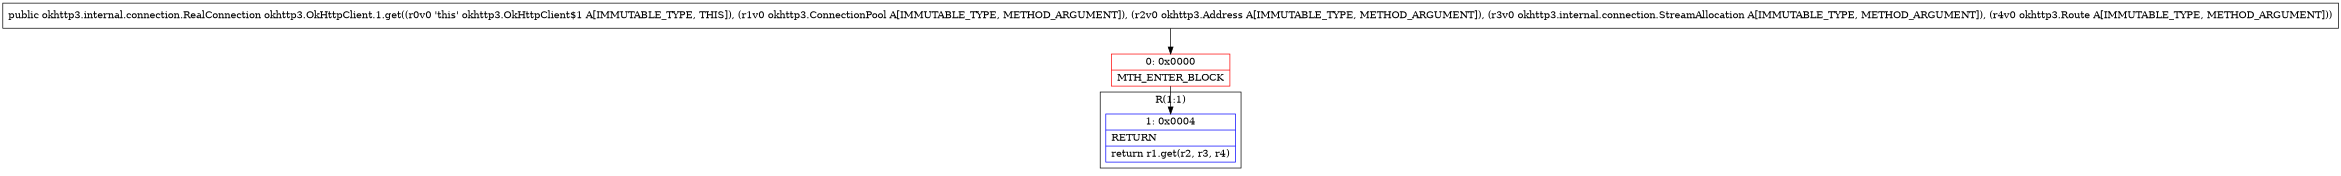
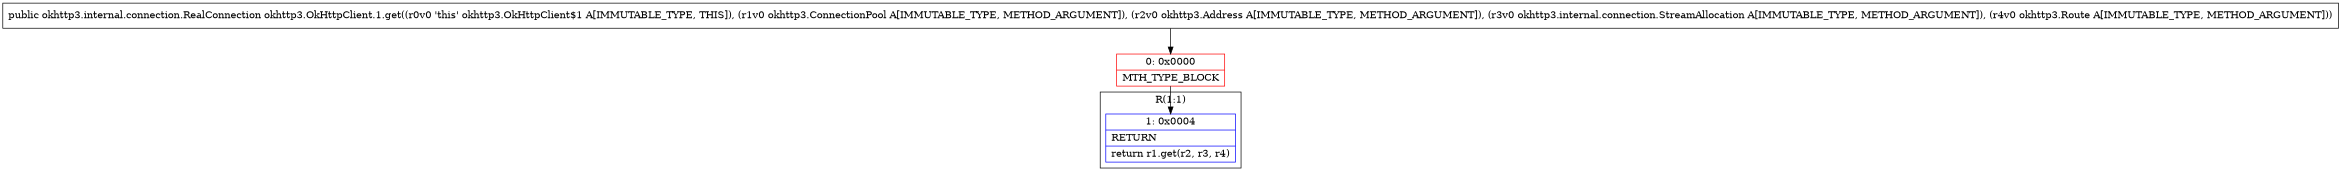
  digraph {
    node [shape=record]
    edge [style=solid]
    n1 [color=blue label="{1\:\ 0x0004|RETURN\l|return r1.get(r2, r3, r4)\l}"]
-   n2 [color=red label="{0\:\ 0x0000|MTH_ENTER_BLOCK\l}"]
+   n2 [color=red label="{0\:\ 0x0000|MTH_TYPE_BLOCK\l}"]
    n3 [label="{public okhttp3.internal.connection.RealConnection okhttp3.OkHttpClient.1.get((r0v0 'this' okhttp3.OkHttpClient$1 A[IMMUTABLE_TYPE, THIS]), (r1v0 okhttp3.ConnectionPool A[IMMUTABLE_TYPE, METHOD_ARGUMENT]), (r2v0 okhttp3.Address A[IMMUTABLE_TYPE, METHOD_ARGUMENT]), (r3v0 okhttp3.internal.connection.StreamAllocation A[IMMUTABLE_TYPE, METHOD_ARGUMENT]), (r4v0 okhttp3.Route A[IMMUTABLE_TYPE, METHOD_ARGUMENT])) }"]
    subgraph cluster_1 {
      label="R(1:1)"
      n1
    }
    n2 -> n1
    n3 -> n2
  }
